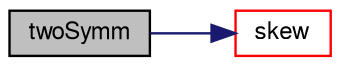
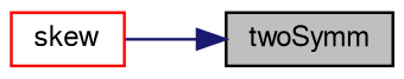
  digraph {
    rankdir=LR
    node [fontname=FreeSans fontsize=10 shape=record]
    n1 [color=black fillcolor=grey75 fontcolor=black height=0.2 label=twoSymm style=filled width=0.4]
    n2 [color=red height=0.2 label=skew width=0.4]
-   n1 -> n2 [color=midnightblue fontname=FreeSans fontsize=10 labelfontname=FreeSans labelfontsize=10 style=solid]
+   n2 -> n1 [color=midnightblue fontname=FreeSans fontsize=10 labelfontname=FreeSans labelfontsize=10 style=solid]
  }
